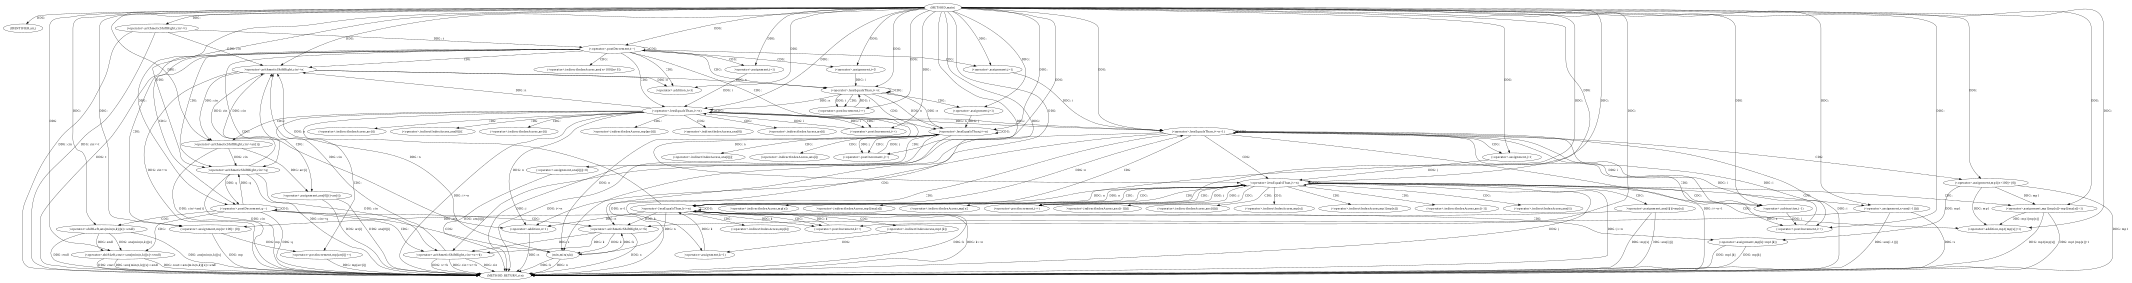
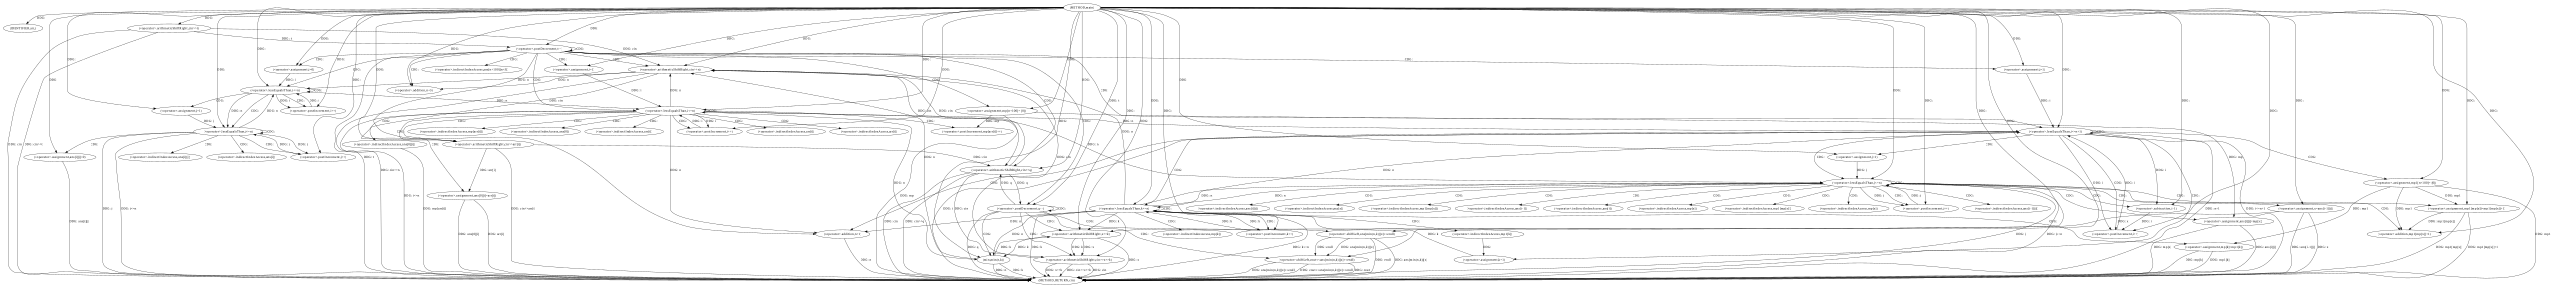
  digraph {
    fontname="PT Serif"
    node [fontname="PT Serif"]
    edge [fontname="PT Serif"]
    n1 [label="(METHOD,main)"]
    n2 [label="(IDENTIFIER,arr,)"]
    n3 [label="(<operator>.arithmeticShiftRight,cin>>t)"]
    n4 [label="(<operator>.postDecrement,t--)"]
    n5 [label="(<operator>.arithmeticShiftRight,cin>>n)"]
    n6 [label="(<operator>.assignment,mp[n+100]= {0})"]
    n7 [label="(<operator>.arithmeticShiftRight,cin>>q)"]
    n8 [label="(<operator>.assignment,i=0)"]
    n9 [label="(<operator>.lessEqualsThan,i<=n)"]
    n10 [label="(<operator>.postIncrement,i++)"]
    n11 [label="(<operator>.assignment,i=1)"]
    n12 [label="(<operator>.lessEqualsThan,i<=n)"]
    n13 [label="(<operator>.postIncrement,i++)"]
    n14 [label="(<operator>.assignment,i=1)"]
    n15 [label="(<operator>.lessEqualsThan,i<=n+1)"]
    n16 [label="(<operator>.postIncrement,i++)"]
    n17 [label="(<operator>.postDecrement,q--)"]
    n18 [label="(<operator>.addition,n+5)"]
    n19 [label="(<operator>.arithmeticShiftRight,cin>>arr[i])"]
    n20 [label="(<operator>.assignment,mp1[n+100]= {0})"]
    n21 [label="(<operator>.arithmeticShiftRight,cin>>x>>k)"]
    n22 [label="(<operator>.shiftLeft,cout<<ans[min(n,k)][x]<<endl)"]
    n23 [label="(<operator>.assignment,j=1)"]
    n24 [label="(<operator>.lessEqualsThan,j<=n)"]
    n25 [label="(<operator>.postIncrement,j++)"]
    n26 [label="(<operator>.assignment,j=1)"]
    n27 [label="(<operator>.lessEqualsThan,j<=n)"]
    n28 [label="(<operator>.postIncrement,j++)"]
    n29 [label="(<operator>.lessEqualsThan,k<=n)"]
    n30 [label="(<operator>.postIncrement,k++)"]
    n31 [label="(<operator>.assignment,ans[i][j]=0)"]
    n32 [label="(<operator>.assignment,x=ans[i-1][j])"]
    n33 [label="(<operator>.assignment,mp1[mp[x]]=mp1[mp[x]]+1)"]
    n34 [label="(<operator>.arithmeticShiftRight,x>>k)"]
    n35 [label="(<operator>.shiftLeft,ans[min(n,k)][x]<<endl)"]
    n36 [label="(<operator>.addition,mp1[mp[x]]+1)"]
    n37 [label="(min,min(n,k))"]
    n38 [label="(<operator>.subtraction,i-1)"]
    n39 [label="(METHOD_RETURN,cin)"]
    n40 [label="(<operator>.addition,n+1)"]
    n41 [label="(<operator>.indirectIndexAccess,ans[n+100][n+5])"]
    n42 [label="(<operator>.postIncrement,mp[arr[i]]++)"]
    n43 [label="(<operator>.assignment,ans[i][j]=mp[x])"]
    n44 [label="(<operator>.assignment,ans[0][i]=arr[i])"]
    n45 [label="(<operator>.indirectIndexAccess,arr[i])"]
    n46 [label="(<operator>.indirectIndexAccess,ans[0][i])"]
    n47 [label="(<operator>.indirectIndexAccess,arr[i])"]
    n48 [label="(<operator>.indirectIndexAccess,mp[arr[i]])"]
    n49 [label="(<operator>.indirectIndexAccess,ans[0])"]
    n50 [label="(<operator>.indirectIndexAccess,arr[i])"]
    n51 [label="(<operator>.assignment,k=1)"]
    n52 [label="(<operator>.assignment,mp[k]=mp1[k])"]
    n53 [label="(<operator>.indirectIndexAccess,ans[i][j])"]
    n54 [label="(<operator>.indirectIndexAccess,ans[i])"]
    n55 [label="(<operator>.indirectIndexAccess,ans[i-1][j])"]
    n56 [label="(<operator>.indirectIndexAccess,ans[i][j])"]
    n57 [label="(<operator>.indirectIndexAccess,mp[x])"]
    n58 [label="(<operator>.indirectIndexAccess,mp1[mp[x]])"]
    n59 [label="(<operator>.indirectIndexAccess,ans[i-1])"]
    n60 [label="(<operator>.indirectIndexAccess,ans[i])"]
    n61 [label="(<operator>.indirectIndexAccess,mp[x])"]
    n62 [label="(<operator>.indirectIndexAccess,mp1[mp[x]])"]
    n63 [label="(<operator>.indirectIndexAccess,mp[x])"]
    n64 [label="(<operator>.indirectIndexAccess,mp[k])"]
    n65 [label="(<operator>.indirectIndexAccess,mp1[k])"]
    n1 -> n2 [label="DDG: "]
    n1 -> n3 [label="DDG: "]
    n1 -> n4 [label="DDG: "]
    n1 -> n5 [label="DDG: "]
    n1 -> n6 [label="DDG: "]
    n1 -> n7 [label="DDG: "]
    n1 -> n8 [label="DDG: "]
    n1 -> n9 [label="DDG: "]
    n1 -> n10 [label="DDG: "]
    n1 -> n11 [label="DDG: "]
    n1 -> n12 [label="DDG: "]
    n1 -> n13 [label="DDG: "]
    n1 -> n14 [label="DDG: "]
    n1 -> n15 [label="DDG: "]
    n1 -> n16 [label="DDG: "]
-   n1 -> n17 [label="DDG: "]
+   n1 -> n17 [label="DDG: t"]
    n1 -> n18 [label="DDG: "]
    n1 -> n19 [label="DDG: "]
    n1 -> n20 [label="DDG: "]
    n1 -> n21 [label="DDG: "]
    n1 -> n22 [label="DDG: "]
    n1 -> n23 [label="DDG: "]
    n1 -> n24 [label="DDG: "]
    n1 -> n25 [label="DDG: "]
    n1 -> n26 [label="DDG: "]
    n1 -> n27 [label="DDG: "]
    n1 -> n28 [label="DDG: "]
    n1 -> n29 [label="DDG: "]
    n1 -> n30 [label="DDG: "]
+   n1 -> n31 [label="DDG: "]
    n1 -> n32 [label="DDG: "]
    n1 -> n33 [label="DDG: "]
    n1 -> n34 [label="DDG: "]
    n1 -> n35 [label="DDG: "]
    n1 -> n36 [label="DDG: "]
    n1 -> n37 [label="DDG: "]
    n1 -> n38 [label="DDG: "]
    n3 -> n4 [label="DDG: t"]
    n3 -> n5 [label="DDG: cin"]
    n3 -> n39 [label="DDG: cin"]
    n3 -> n39 [label="DDG: cin>>t"]
    n4 -> n4 [label="CDG: "]
    n4 -> n5 [label="CDG: "]
    n4 -> n6 [label="CDG: "]
    n4 -> n7 [label="CDG: "]
    n4 -> n8 [label="CDG: "]
    n4 -> n9 [label="CDG: "]
    n4 -> n11 [label="CDG: "]
    n4 -> n12 [label="CDG: "]
    n4 -> n14 [label="CDG: "]
    n4 -> n15 [label="CDG: "]
    n4 -> n17 [label="CDG: "]
    n4 -> n18 [label="CDG: "]
    n4 -> n39 [label="DDG: t"]
    n4 -> n40 [label="CDG: "]
    n4 -> n41 [label="CDG: "]
    n5 -> n7 [label="DDG: cin"]
    n5 -> n9 [label="DDG: n"]
    n5 -> n18 [label="DDG: n"]
    n5 -> n19 [label="DDG: cin"]
    n5 -> n39 [label="DDG: cin>>n"]
    n6 -> n39 [label="DDG: mp"]
    n6 -> n42 [label="DDG: mp"]
-   n43 -> n6 [label="DDG: mp"]
+   n6 -> n43 [label="DDG: mp"]
    n7 -> n5 [label="DDG: cin"]
    n7 -> n17 [label="DDG: q"]
    n7 -> n21 [label="DDG: cin"]
    n7 -> n39 [label="DDG: cin"]
    n7 -> n39 [label="DDG: cin>>q"]
    n8 -> n9 [label="DDG: i"]
    n9 -> n9 [label="CDG: "]
    n9 -> n10 [label="DDG: i"]
    n9 -> n10 [label="CDG: "]
    n9 -> n12 [label="DDG: n"]
    n9 -> n23 [label="CDG: "]
    n9 -> n24 [label="DDG: n"]
    n9 -> n24 [label="CDG: "]
    n10 -> n9 [label="DDG: i"]
    n11 -> n12 [label="DDG: i"]
    n12 -> n5 [label="DDG: n"]
    n12 -> n12 [label="CDG: "]
    n12 -> n13 [label="DDG: i"]
    n12 -> n13 [label="CDG: "]
    n12 -> n15 [label="DDG: n"]
    n12 -> n19 [label="CDG: "]
    n12 -> n27 [label="DDG: n"]
    n12 -> n37 [label="DDG: n"]
    n12 -> n39 [label="DDG: i<=n"]
    n12 -> n40 [label="DDG: n"]
    n12 -> n42 [label="CDG: "]
    n12 -> n44 [label="CDG: "]
    n12 -> n45 [label="CDG: "]
    n12 -> n46 [label="CDG: "]
    n12 -> n47 [label="CDG: "]
    n12 -> n48 [label="CDG: "]
    n12 -> n49 [label="CDG: "]
    n12 -> n50 [label="CDG: "]
    n13 -> n12 [label="DDG: i"]
    n14 -> n15 [label="DDG: i"]
    n15 -> n15 [label="CDG: "]
    n15 -> n16 [label="DDG: i"]
    n15 -> n16 [label="CDG: "]
    n15 -> n20 [label="CDG: "]
    n15 -> n26 [label="CDG: "]
    n15 -> n27 [label="CDG: "]
    n15 -> n29 [label="CDG: "]
    n15 -> n38 [label="DDG: i"]
    n15 -> n39 [label="DDG: i"]
    n15 -> n39 [label="DDG: n+1"]
    n15 -> n39 [label="DDG: i<=n+1"]
    n15 -> n40 [label="CDG: "]
    n15 -> n51 [label="CDG: "]
    n16 -> n15 [label="DDG: i"]
    n17 -> n7 [label="DDG: q"]
    n17 -> n17 [label="CDG: "]
    n17 -> n21 [label="CDG: "]
    n17 -> n22 [label="CDG: "]
    n17 -> n34 [label="CDG: "]
    n17 -> n35 [label="CDG: "]
    n17 -> n37 [label="CDG: "]
    n17 -> n39 [label="DDG: q"]
    n19 -> n7 [label="DDG: cin"]
    n19 -> n39 [label="DDG: cin>>arr[i]"]
    n19 -> n44 [label="DDG: arr[i]"]
    n20 -> n33 [label="DDG: mp1"]
    n20 -> n36 [label="DDG: mp1"]
    n20 -> n39 [label="DDG: mp1"]
    n20 -> n52 [label="DDG: mp1"]
    n21 -> n5 [label="DDG: cin"]
    n21 -> n39 [label="DDG: cin"]
    n21 -> n39 [label="DDG: x>>k"]
    n21 -> n39 [label="DDG: cin>>x>>k"]
    n22 -> n39 [label="DDG: ans[min(n,k)][x]<<endl"]
    n22 -> n39 [label="DDG: cout<<ans[min(n,k)][x]<<endl"]
    n22 -> n39 [label="DDG: cout"]
    n23 -> n24 [label="DDG: j"]
    n24 -> n9 [label="DDG: n"]
    n24 -> n24 [label="CDG: "]
    n24 -> n25 [label="DDG: j"]
    n24 -> n25 [label="CDG: "]
    n24 -> n31 [label="CDG: "]
    n24 -> n39 [label="DDG: j"]
    n24 -> n39 [label="DDG: j<=n"]
    n24 -> n53 [label="CDG: "]
    n24 -> n54 [label="CDG: "]
    n25 -> n24 [label="DDG: j"]
    n26 -> n27 [label="DDG: j"]
    n27 -> n27 [label="CDG: "]
    n27 -> n28 [label="DDG: j"]
    n27 -> n28 [label="CDG: "]
    n27 -> n29 [label="DDG: n"]
    n27 -> n32 [label="CDG: "]
    n27 -> n33 [label="CDG: "]
    n27 -> n36 [label="CDG: "]
    n27 -> n38 [label="CDG: "]
    n27 -> n39 [label="DDG: j"]
    n27 -> n39 [label="DDG: j<=n"]
    n27 -> n43 [label="CDG: "]
    n27 -> n55 [label="CDG: "]
    n27 -> n56 [label="CDG: "]
    n27 -> n57 [label="CDG: "]
    n27 -> n58 [label="CDG: "]
    n27 -> n59 [label="CDG: "]
    n27 -> n60 [label="CDG: "]
    n27 -> n61 [label="CDG: "]
    n27 -> n62 [label="CDG: "]
    n27 -> n63 [label="CDG: "]
    n28 -> n27 [label="DDG: j"]
    n29 -> n5 [label="DDG: n"]
    n29 -> n15 [label="DDG: n"]
    n29 -> n27 [label="DDG: n"]
    n29 -> n29 [label="CDG: "]
    n29 -> n30 [label="DDG: k"]
    n29 -> n30 [label="CDG: "]
    n29 -> n34 [label="DDG: k"]
    n29 -> n37 [label="DDG: n"]
    n29 -> n39 [label="DDG: k"]
    n29 -> n39 [label="DDG: k<=n"]
    n29 -> n40 [label="DDG: n"]
    n29 -> n52 [label="CDG: "]
    n29 -> n64 [label="CDG: "]
    n29 -> n65 [label="CDG: "]
    n30 -> n29 [label="DDG: k"]
    n31 -> n39 [label="DDG: ans[i][j]"]
    n32 -> n34 [label="DDG: x"]
    n32 -> n39 [label="DDG: x"]
    n32 -> n39 [label="DDG: ans[i-1][j]"]
    n33 -> n36 [label="DDG: mp1[mp[x]]"]
    n33 -> n39 [label="DDG: mp1[mp[x]]"]
    n33 -> n39 [label="DDG: mp1[mp[x]]+1"]
    n34 -> n21 [label="DDG: k"]
    n34 -> n21 [label="DDG: x"]
    n34 -> n37 [label="DDG: k"]
    n34 -> n39 [label="DDG: x"]
    n35 -> n22 [label="DDG: ans[min(n,k)][x]"]
    n35 -> n22 [label="DDG: endl"]
    n35 -> n39 [label="DDG: ans[min(n,k)][x]"]
    n35 -> n39 [label="DDG: endl"]
    n37 -> n5 [label="DDG: n"]
    n37 -> n34 [label="DDG: k"]
    n37 -> n39 [label="DDG: n"]
    n37 -> n39 [label="DDG: k"]
    n38 -> n16 [label="DDG: i"]
    n40 -> n39 [label="DDG: n"]
-   n42 -> n39 [label="DDG: mp[arr[i]]"]
+   n46 -> n39 [label="DDG: mp[arr[i]]"]
    n43 -> n39 [label="DDG: ans[i][j]"]
    n43 -> n39 [label="DDG: mp[x]"]
    n44 -> n39 [label="DDG: ans[0][i]"]
    n44 -> n39 [label="DDG: arr[i]"]
    n51 -> n29 [label="DDG: k"]
    n52 -> n39 [label="DDG: mp[k]"]
    n52 -> n39 [label="DDG: mp1[k]"]
    n65 -> n51 [label="DDG: "]
  }
